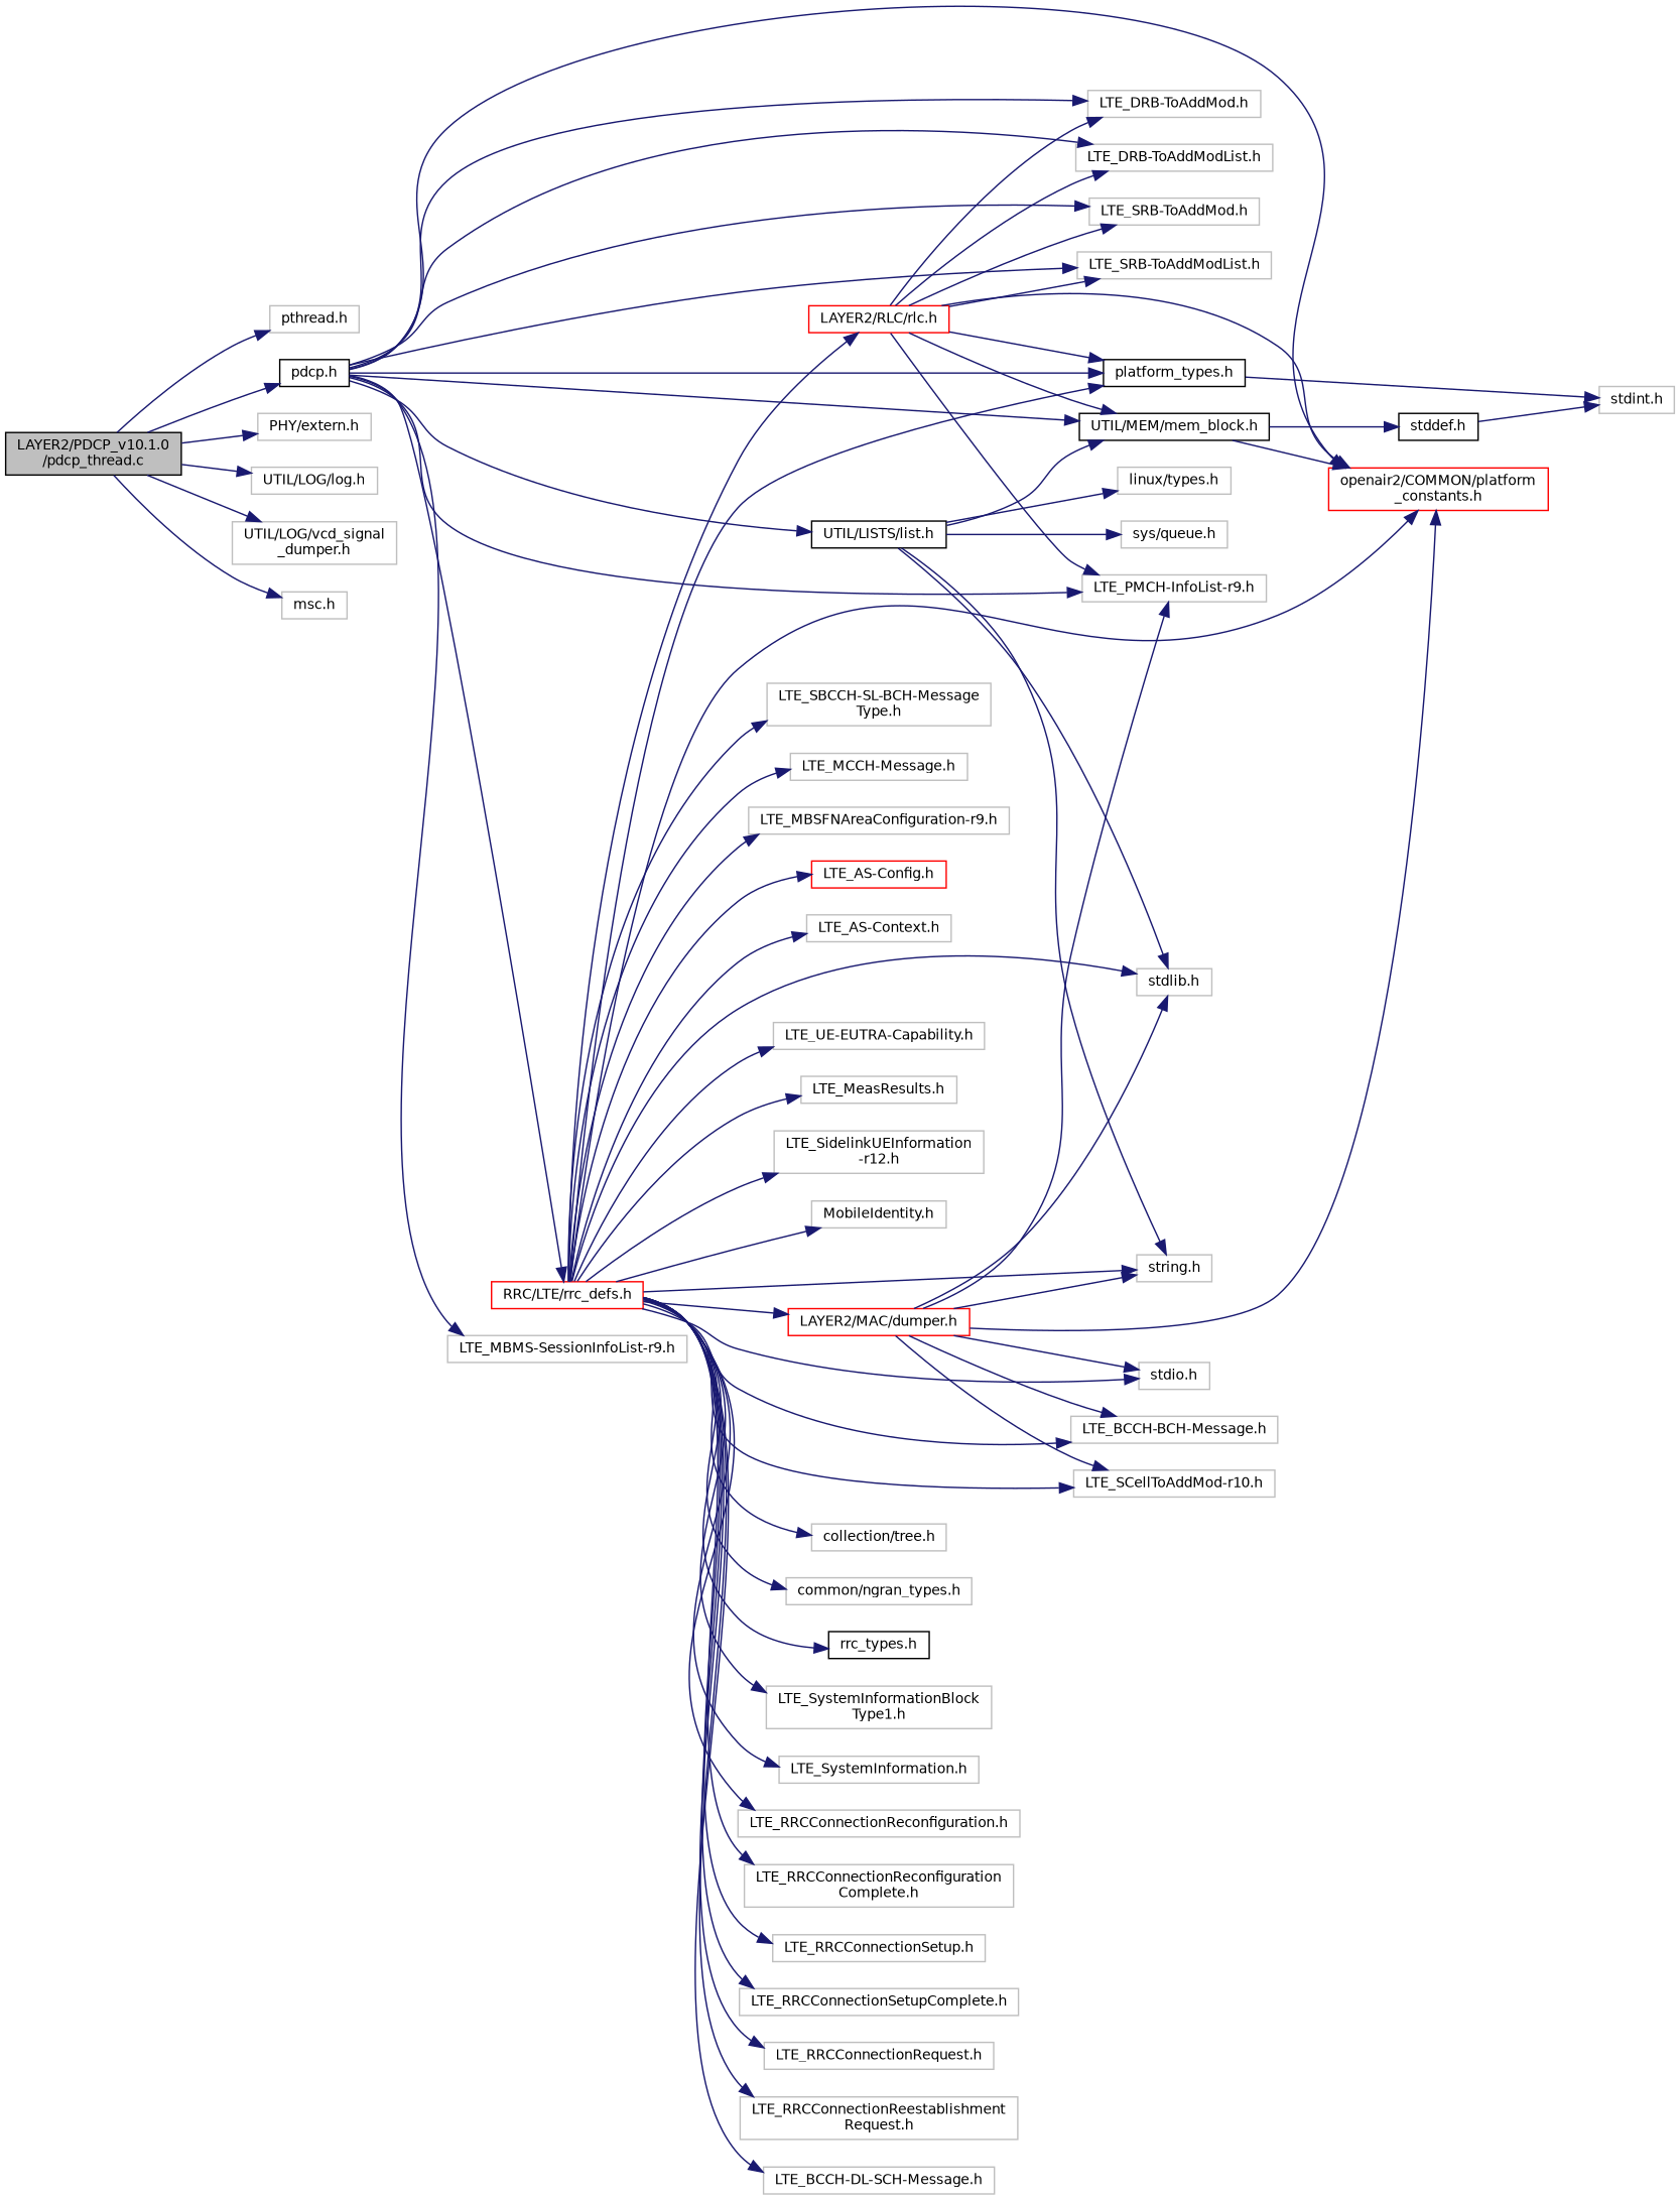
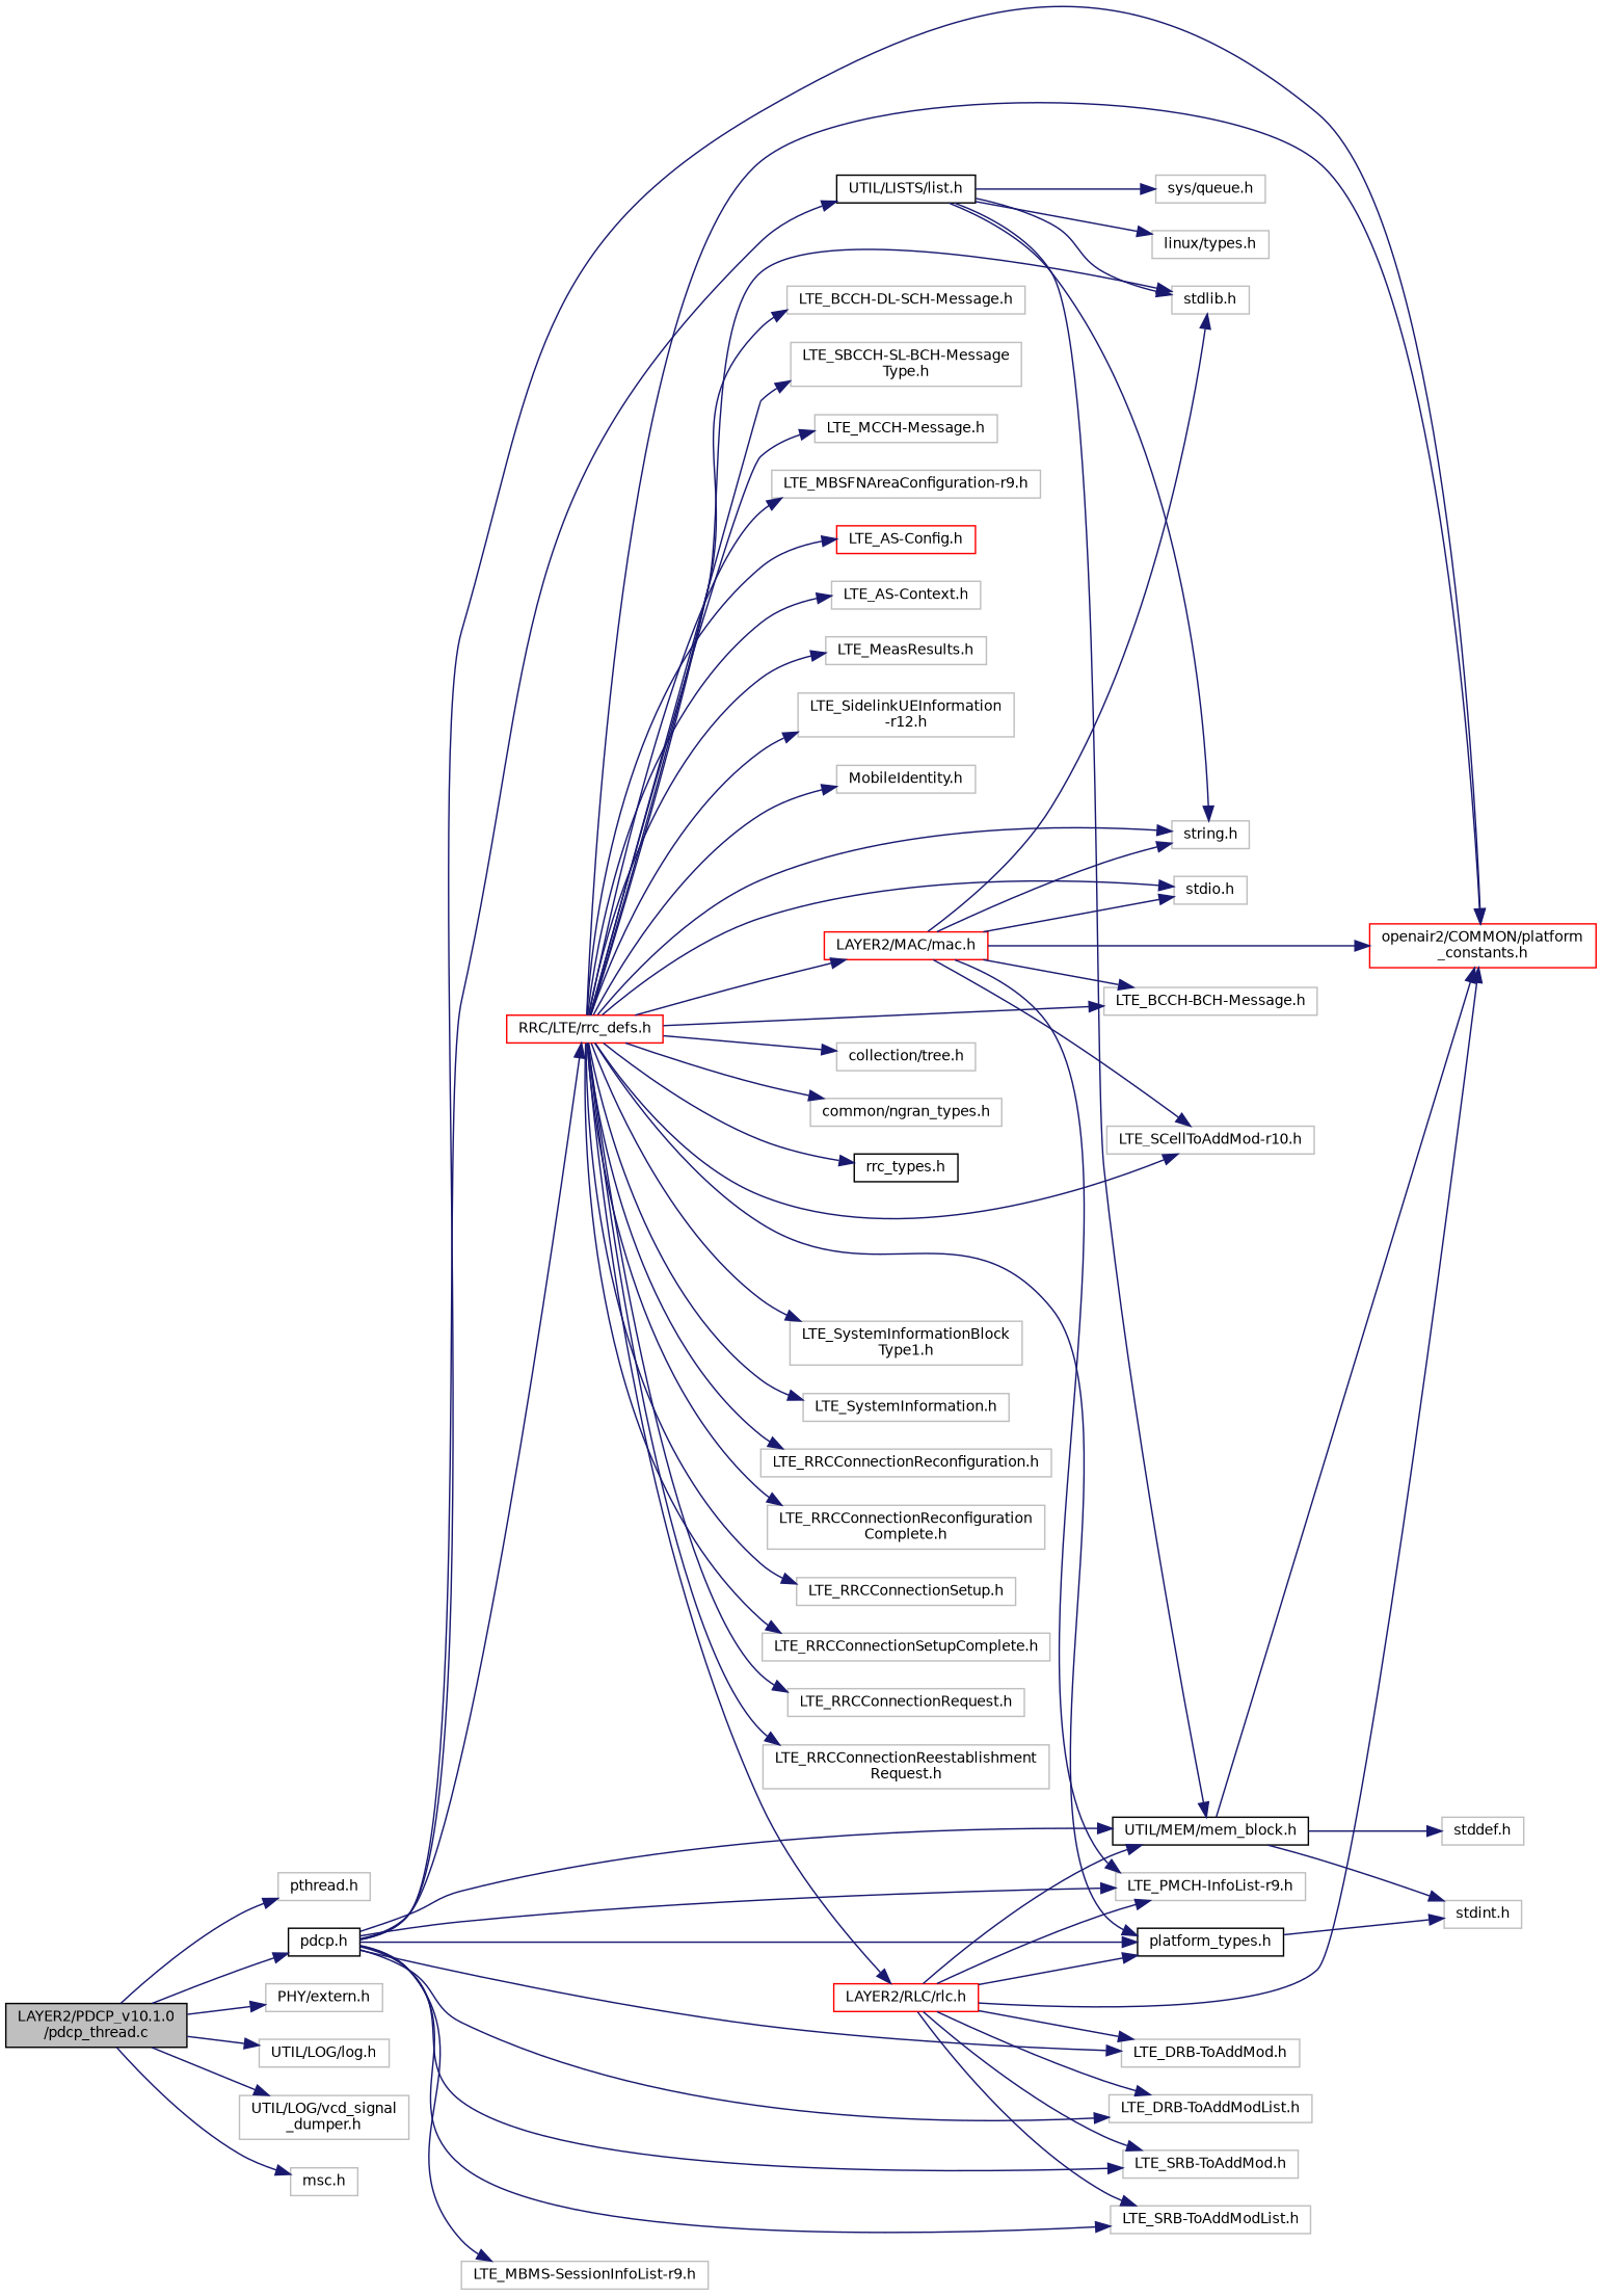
  digraph {
    rankdir=LR
    node [color=grey75 fillcolor=white fontname=Helvetica fontsize=10 shape=record style=filled]
    edge [color=midnightblue fontname=Helvetica fontsize=10 labelfontname=Helvetica labelfontsize=10 style=solid]
    n1 [color=black fillcolor=grey75 fontcolor=black height=0.2 label="LAYER2/PDCP_v10.1.0\l/pdcp_thread.c" width=0.4]
    n2 [height=0.2 label="pthread.h" width=0.4]
    n3 [color=black height=0.2 label="pdcp.h" width=0.4]
    n4 [height=0.2 label="PHY/extern.h" width=0.4]
    n5 [height=0.2 label="UTIL/LOG/log.h" width=0.4]
    n6 [height=0.2 label="UTIL/LOG/vcd_signal\l_dumper.h" width=0.4]
    n7 [height=0.2 label="msc.h" width=0.4]
    n8 [color=black height=0.2 label="UTIL/MEM/mem_block.h" width=0.4]
    n9 [color=red height=0.2 label="openair2/COMMON/platform\l_constants.h" width=0.4]
    n10 [color=black height=0.2 label="UTIL/LISTS/list.h" width=0.4]
    n11 [color=red height=0.2 label="RRC/LTE/rrc_defs.h" width=0.4]
    n12 [color=black height=0.2 label="platform_types.h" width=0.4]
    n13 [height=0.2 label="LTE_DRB-ToAddMod.h" width=0.4]
    n14 [height=0.2 label="LTE_DRB-ToAddModList.h" width=0.4]
    n15 [height=0.2 label="LTE_SRB-ToAddMod.h" width=0.4]
    n16 [height=0.2 label="LTE_SRB-ToAddModList.h" width=0.4]
    n17 [height=0.2 label="LTE_PMCH-InfoList-r9.h" width=0.4]
    n18 [height=0.2 label="LTE_MBMS-SessionInfoList-r9.h" width=0.4]
    n19 [height=0.2 label="stdint.h" width=0.4]
-   n20 [color=black height=0.2 label="stddef.h" width=0.4]
+   n20 [height=0.2 label="stddef.h" width=0.4]
    n21 [height=0.2 label="linux/types.h" width=0.4]
    n22 [height=0.2 label="stdlib.h" width=0.4]
    n23 [height=0.2 label="sys/queue.h" width=0.4]
    n24 [height=0.2 label="string.h" width=0.4]
    n25 [height=0.2 label="stdio.h" width=0.4]
    n26 [height=0.2 label="collection/tree.h" width=0.4]
    n27 [height=0.2 label="common/ngran_types.h" width=0.4]
    n28 [color=black height=0.2 label="rrc_types.h" width=0.4]
    n29 [color=red height=0.2 label="LAYER2/RLC/rlc.h" width=0.4]
-   n30 [color=red height=0.2 label="LAYER2/MAC/dumper.h" width=0.4]
+   n30 [color=red height=0.2 label="LAYER2/MAC/mac.h" width=0.4]
    n31 [height=0.2 label="LTE_BCCH-BCH-Message.h" width=0.4]
    n32 [height=0.2 label="LTE_SCellToAddMod-r10.h" width=0.4]
    n33 [height=0.2 label="LTE_SystemInformationBlock\lType1.h" width=0.4]
    n34 [height=0.2 label="LTE_SystemInformation.h" width=0.4]
    n35 [height=0.2 label="LTE_RRCConnectionReconfiguration.h" width=0.4]
    n36 [height=0.2 label="LTE_RRCConnectionReconfiguration\lComplete.h" width=0.4]
    n37 [height=0.2 label="LTE_RRCConnectionSetup.h" width=0.4]
    n38 [height=0.2 label="LTE_RRCConnectionSetupComplete.h" width=0.4]
    n39 [height=0.2 label="LTE_RRCConnectionRequest.h" width=0.4]
    n40 [height=0.2 label="LTE_RRCConnectionReestablishment\lRequest.h" width=0.4]
    n41 [height=0.2 label="LTE_BCCH-DL-SCH-Message.h" width=0.4]
    n42 [height=0.2 label="LTE_SBCCH-SL-BCH-Message\lType.h" width=0.4]
    n43 [height=0.2 label="LTE_MCCH-Message.h" width=0.4]
    n44 [height=0.2 label="LTE_MBSFNAreaConfiguration-r9.h" width=0.4]
    n45 [color=red height=0.2 label="LTE_AS-Config.h" width=0.4]
    n46 [height=0.2 label="LTE_AS-Context.h" width=0.4]
-   n47 [height=0.2 label="LTE_UE-EUTRA-Capability.h" width=0.4]
    n48 [height=0.2 label="LTE_MeasResults.h" width=0.4]
    n49 [height=0.2 label="LTE_SidelinkUEInformation\l-r12.h" width=0.4]
    n50 [height=0.2 label="MobileIdentity.h" width=0.4]
    n1 -> n2
    n1 -> n3
    n1 -> n4
    n1 -> n5
    n1 -> n6
    n1 -> n7
    n3 -> n8
    n3 -> n9
    n3 -> n10
    n3 -> n11
    n3 -> n12
    n3 -> n13
    n3 -> n14
    n3 -> n15
    n3 -> n16
    n3 -> n17
    n3 -> n18
    n8 -> n9
-   n20 -> n19
+   n8 -> n19
    n8 -> n20
    n10 -> n8
    n10 -> n21
    n10 -> n22
    n10 -> n23
    n10 -> n24
    n11 -> n9
    n11 -> n12
    n11 -> n22
    n11 -> n24
    n11 -> n25
    n11 -> n26
    n11 -> n27
    n11 -> n28
    n11 -> n29
    n11 -> n30
    n11 -> n31
    n11 -> n32
    n11 -> n33
    n11 -> n34
    n11 -> n35
    n11 -> n36
    n11 -> n37
    n11 -> n38
    n11 -> n39
    n11 -> n40
    n11 -> n41
    n11 -> n42
    n11 -> n43
    n11 -> n44
    n11 -> n45
    n11 -> n46
-   n11 -> n47
    n11 -> n48
    n11 -> n49
    n11 -> n50
    n12 -> n19
    n29 -> n8
    n29 -> n9
    n29 -> n12
    n29 -> n13
    n29 -> n14
    n29 -> n15
    n29 -> n16
    n29 -> n17
    n30 -> n9
    n30 -> n17
    n30 -> n22
    n30 -> n24
    n30 -> n25
    n30 -> n31
    n30 -> n32
  }
